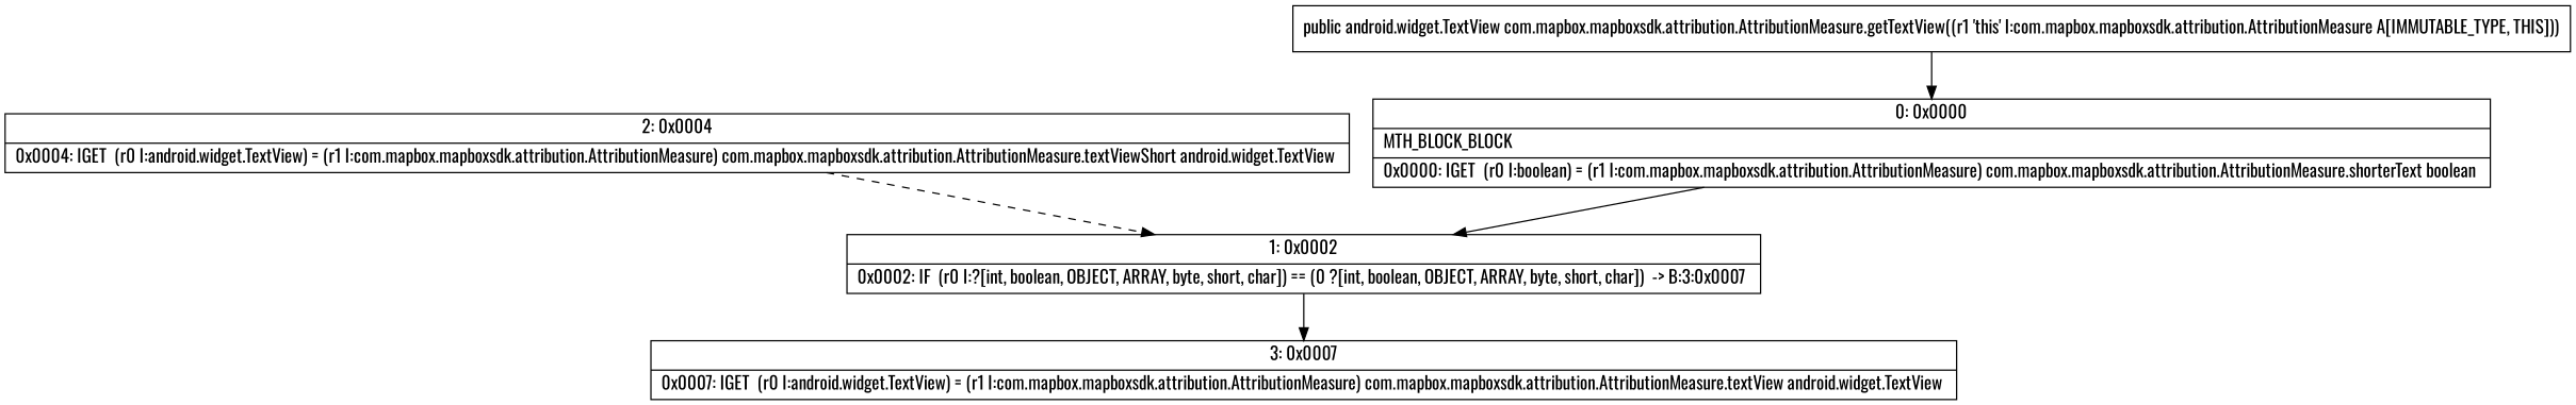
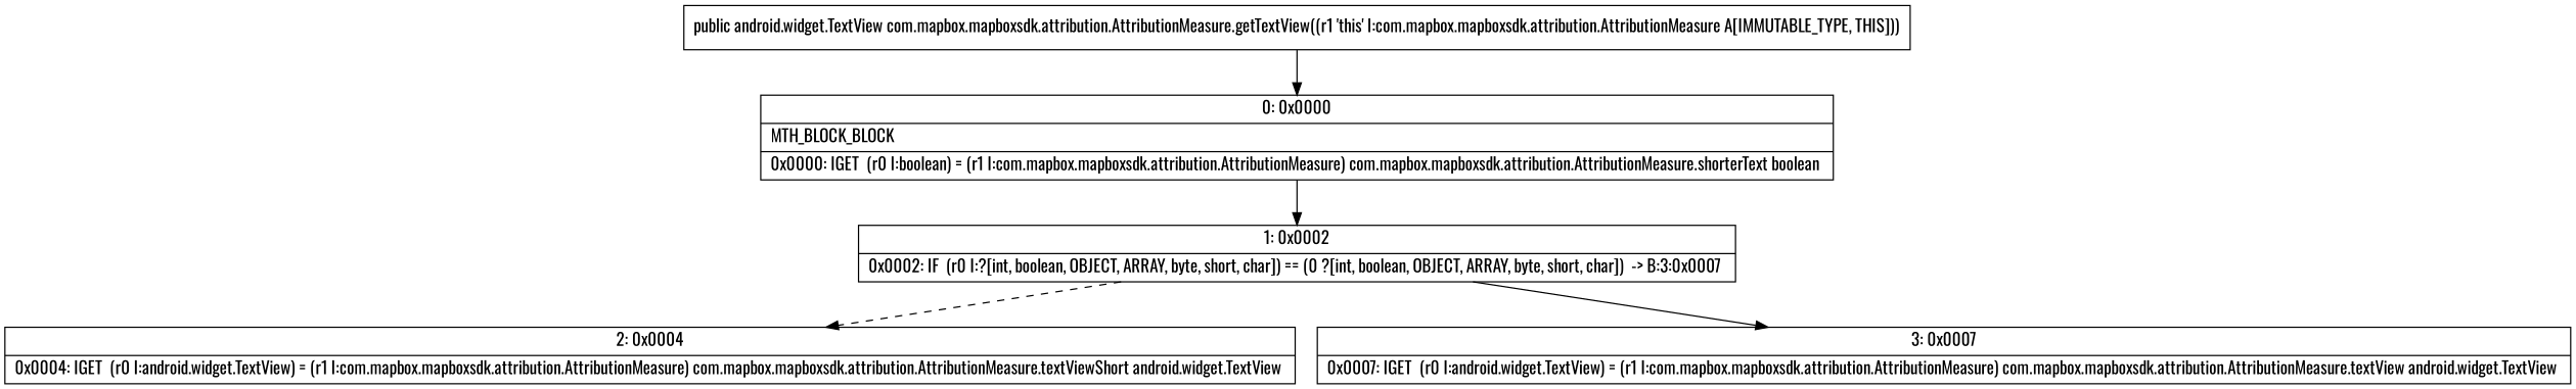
  digraph {
    fontname=Oswald
    node [fontname=Oswald shape=record]
    edge [fontname=Oswald]
    n1 [label="{0\:\ 0x0000|MTH_BLOCK_BLOCK\l|0x0000: IGET  (r0 I:boolean) = (r1 I:com.mapbox.mapboxsdk.attribution.AttributionMeasure) com.mapbox.mapboxsdk.attribution.AttributionMeasure.shorterText boolean \l}"]
    n2 [label="{1\:\ 0x0002|0x0002: IF  (r0 I:?[int, boolean, OBJECT, ARRAY, byte, short, char]) == (0 ?[int, boolean, OBJECT, ARRAY, byte, short, char])  \-\> B:3:0x0007 \l}"]
    n3 [label="{2\:\ 0x0004|0x0004: IGET  (r0 I:android.widget.TextView) = (r1 I:com.mapbox.mapboxsdk.attribution.AttributionMeasure) com.mapbox.mapboxsdk.attribution.AttributionMeasure.textViewShort android.widget.TextView \l}"]
    n4 [label="{3\:\ 0x0007|0x0007: IGET  (r0 I:android.widget.TextView) = (r1 I:com.mapbox.mapboxsdk.attribution.AttributionMeasure) com.mapbox.mapboxsdk.attribution.AttributionMeasure.textView android.widget.TextView \l}"]
    n5 [label="{public android.widget.TextView com.mapbox.mapboxsdk.attribution.AttributionMeasure.getTextView((r1 'this' I:com.mapbox.mapboxsdk.attribution.AttributionMeasure A[IMMUTABLE_TYPE, THIS])) }"]
    n1 -> n2
-   n3 -> n2 [style=dashed]
+   n2 -> n3 [style=dashed]
    n2 -> n4
    n5 -> n1
  }
